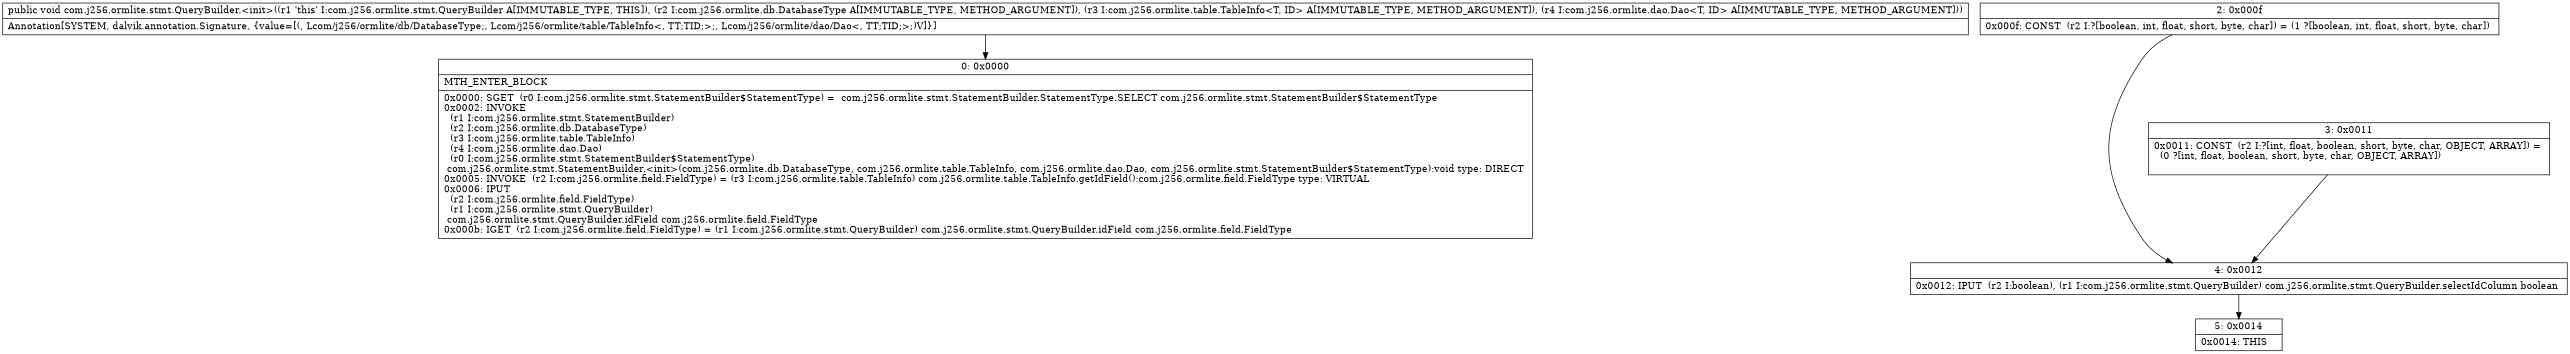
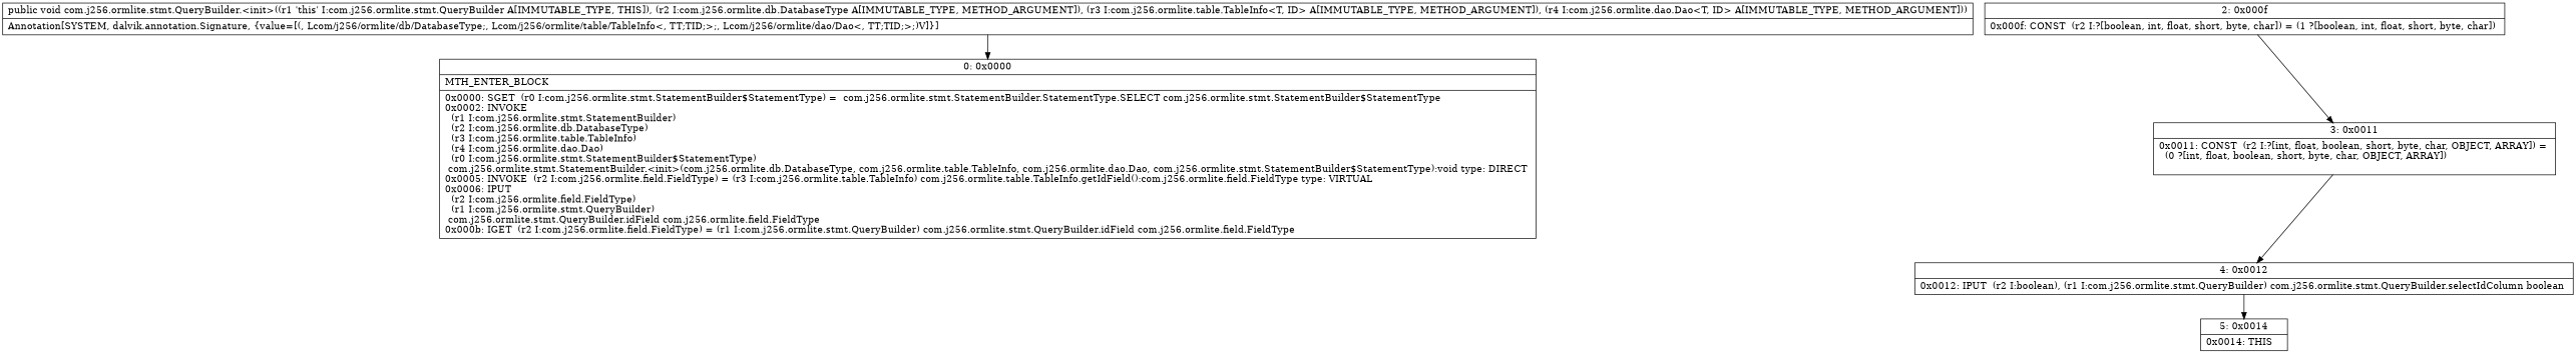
  digraph {
    node [shape=record]
    n1 [label="{0\:\ 0x0000|MTH_ENTER_BLOCK\l|0x0000: SGET  (r0 I:com.j256.ormlite.stmt.StatementBuilder$StatementType) =  com.j256.ormlite.stmt.StatementBuilder.StatementType.SELECT com.j256.ormlite.stmt.StatementBuilder$StatementType \l0x0002: INVOKE  \l  (r1 I:com.j256.ormlite.stmt.StatementBuilder)\l  (r2 I:com.j256.ormlite.db.DatabaseType)\l  (r3 I:com.j256.ormlite.table.TableInfo)\l  (r4 I:com.j256.ormlite.dao.Dao)\l  (r0 I:com.j256.ormlite.stmt.StatementBuilder$StatementType)\l com.j256.ormlite.stmt.StatementBuilder.\<init\>(com.j256.ormlite.db.DatabaseType, com.j256.ormlite.table.TableInfo, com.j256.ormlite.dao.Dao, com.j256.ormlite.stmt.StatementBuilder$StatementType):void type: DIRECT \l0x0005: INVOKE  (r2 I:com.j256.ormlite.field.FieldType) = (r3 I:com.j256.ormlite.table.TableInfo) com.j256.ormlite.table.TableInfo.getIdField():com.j256.ormlite.field.FieldType type: VIRTUAL \l0x0006: IPUT  \l  (r2 I:com.j256.ormlite.field.FieldType)\l  (r1 I:com.j256.ormlite.stmt.QueryBuilder)\l com.j256.ormlite.stmt.QueryBuilder.idField com.j256.ormlite.field.FieldType \l0x000b: IGET  (r2 I:com.j256.ormlite.field.FieldType) = (r1 I:com.j256.ormlite.stmt.QueryBuilder) com.j256.ormlite.stmt.QueryBuilder.idField com.j256.ormlite.field.FieldType \l}"]
    n2 [label="{2\:\ 0x000f|0x000f: CONST  (r2 I:?[boolean, int, float, short, byte, char]) = (1 ?[boolean, int, float, short, byte, char]) \l}"]
    n3 [label="{4\:\ 0x0012|0x0012: IPUT  (r2 I:boolean), (r1 I:com.j256.ormlite.stmt.QueryBuilder) com.j256.ormlite.stmt.QueryBuilder.selectIdColumn boolean \l}"]
    n4 [label="{3\:\ 0x0011|0x0011: CONST  (r2 I:?[int, float, boolean, short, byte, char, OBJECT, ARRAY]) = \l  (0 ?[int, float, boolean, short, byte, char, OBJECT, ARRAY])\l \l}"]
    n5 [label="{5\:\ 0x0014|0x0014: THIS   \l}"]
    n6 [label="{public void com.j256.ormlite.stmt.QueryBuilder.\<init\>((r1 'this' I:com.j256.ormlite.stmt.QueryBuilder A[IMMUTABLE_TYPE, THIS]), (r2 I:com.j256.ormlite.db.DatabaseType A[IMMUTABLE_TYPE, METHOD_ARGUMENT]), (r3 I:com.j256.ormlite.table.TableInfo\<T, ID\> A[IMMUTABLE_TYPE, METHOD_ARGUMENT]), (r4 I:com.j256.ormlite.dao.Dao\<T, ID\> A[IMMUTABLE_TYPE, METHOD_ARGUMENT]))  | Annotation[SYSTEM, dalvik.annotation.Signature, \{value=[(, Lcom\/j256\/ormlite\/db\/DatabaseType;, Lcom\/j256\/ormlite\/table\/TableInfo\<, TT;TID;\>;, Lcom\/j256\/ormlite\/dao\/Dao\<, TT;TID;\>;)V]\}]\l}"]
-   n2 -> n3
+   n2 -> n4
    n3 -> n5
    n4 -> n3
    n6 -> n1
  }
